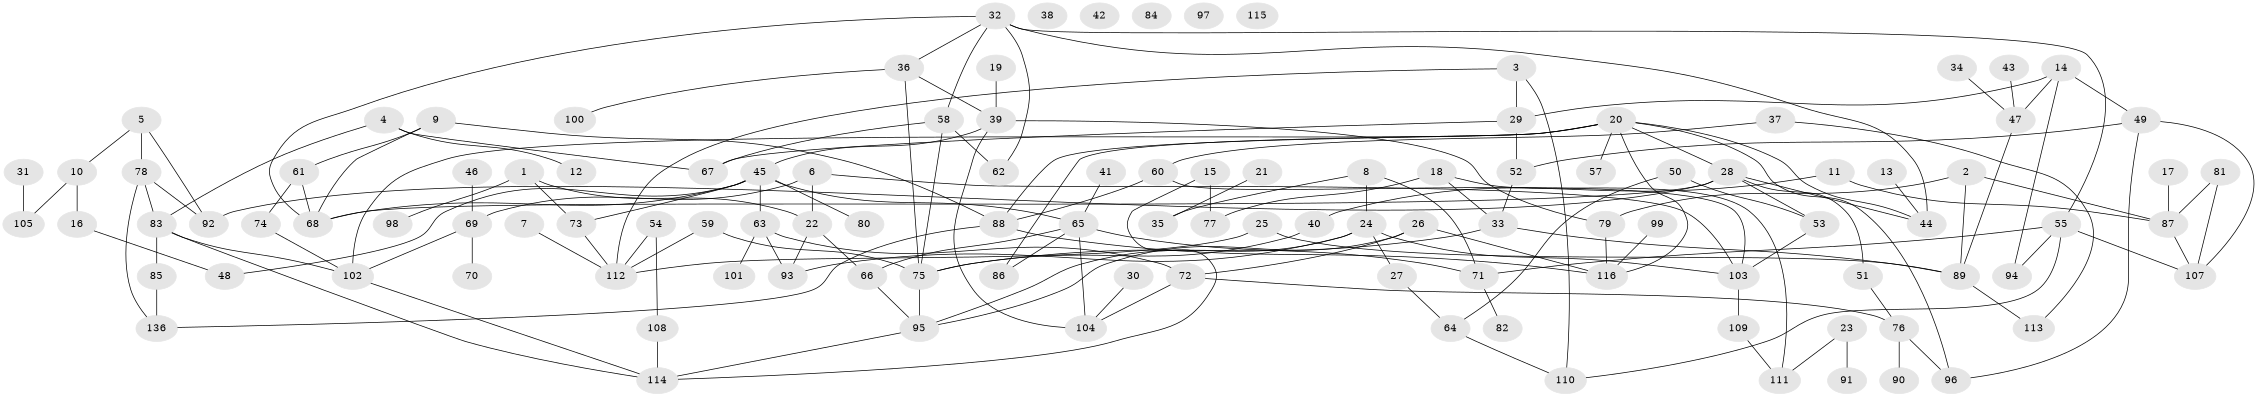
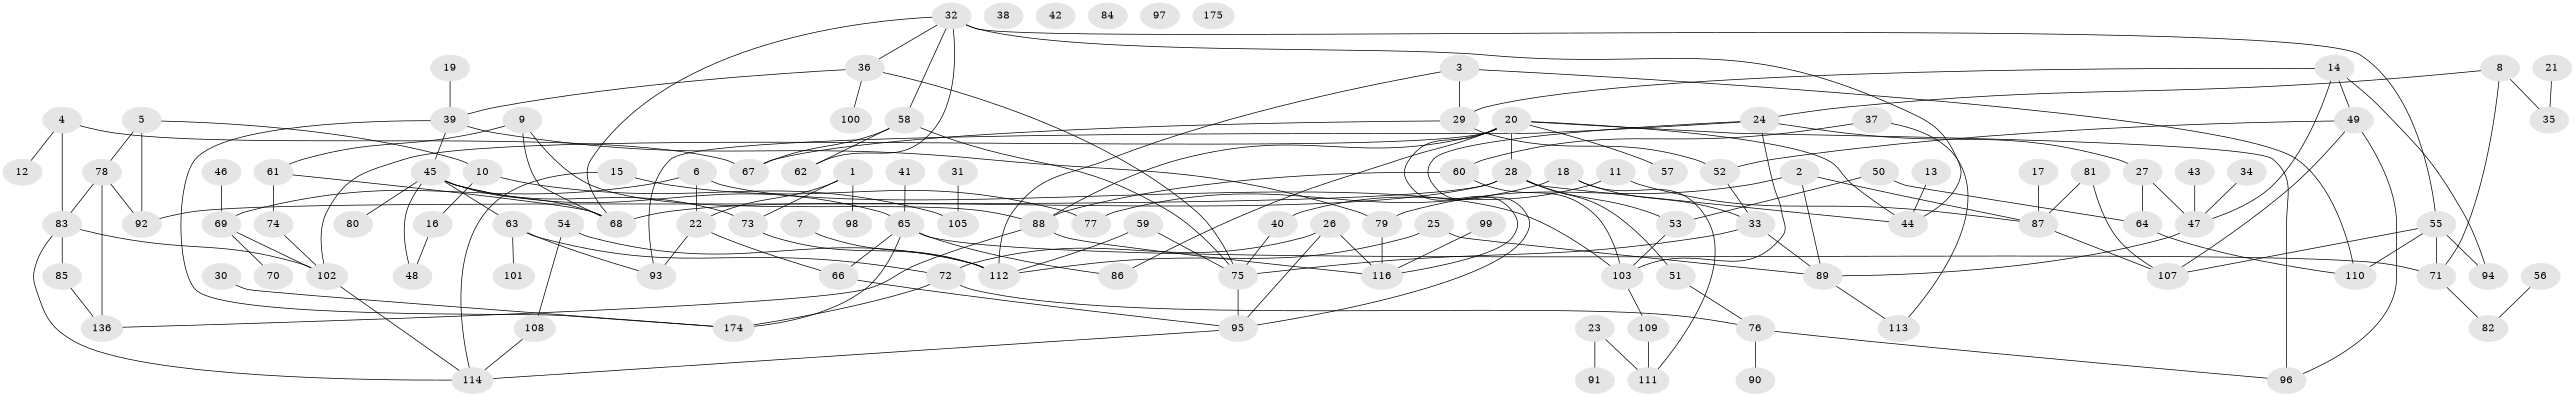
  graph {
    node [color=gray90 style=filled]
    1
    22
    73
    98
    66
    93
    112
    2
    79
    87
    89
    116
    107
    113
    3
    29
    110
    67
    52
    4
    12
    83
    114
    102
    85
    5
    10
    78
    92
    16
    105
    43
    47
    n34 [label=136]
    6
    69
    103
    70
    109
    7
    8
    24
    35
    71
    27
    95
    82
    9
    61
    68
    88
    74
    48
    11
    40
    75
    13
    44
    14
    49
    94
    96
    15
    77
    17
    18
    33
    111
    19
    39
-   104
+   104 [label=174]
    45
    20
    28
    57
    86
    51
    53
    21
    32
    36
    55
    58
    62
    23
    91
    64
    25
    26
    72
    76
    30
    31
    100
    34
    37
    60
    38
    65
    63
    80
    41
    42
    101
    46
    50
    90
    54
    108
+   56
    59
    81
    84
    97
    99
-   115
+   115 [label=175]
    1 -- 22
    1 -- 73
    1 -- 98
    22 -- 66
    22 -- 93
    73 -- 112
    66 -- 95
    2 -- 79
    2 -- 87
    2 -- 89
    79 -- 116
    87 -- 107
    89 -- 113
    3 -- 112
    3 -- 29
    3 -- 110
    29 -- 67
    29 -- 52
    52 -- 33
    4 -- 67
    4 -- 12
    4 -- 83
    83 -- 114
    83 -- 102
    83 -- 85
    102 -- 114
    85 -- n34
    5 -- 10
    5 -- 78
    5 -- 92
    10 -- 16
    10 -- 105
    78 -- 83
    78 -- 92
    78 -- n34
    16 -- 48
    43 -- 47
    47 -- 89
    6 -- 22
    6 -- 69
    6 -- 103
    69 -- 102
    69 -- 70
    103 -- 109
    109 -- 111
    7 -- 112
    8 -- 24
    8 -- 35
    8 -- 71
    24 -- 93
    24 -- 103
    24 -- 27
    24 -- 95
    71 -- 82
+   27 -- 47
    27 -- 64
    95 -- 114
    9 -- 61
    9 -- 68
    9 -- 88
    61 -- 68
    61 -- 74
    88 -- 116
    88 -- n34
    74 -- 102
    11 -- 87
    11 -- 40
    40 -- 75
    75 -- 95
    13 -- 44
    14 -- 29
    14 -- 47
    14 -- 49
    14 -- 94
    49 -- 107
    49 -- 52
    49 -- 96
    15 -- 114
    15 -- 77
    17 -- 87
    18 -- 77
    18 -- 33
    18 -- 111
    33 -- 89
    33 -- 75
    19 -- 39
    39 -- 79
    39 -- 104
    39 -- 45
    45 -- 73
    45 -- 68
    45 -- 48
    45 -- 65
    45 -- 63
    45 -- 80
    20 -- 116
    20 -- 102
    20 -- 88
    20 -- 44
    20 -- 96
    20 -- 28
    20 -- 57
    20 -- 86
    28 -- 92
    28 -- 68
    28 -- 44
    28 -- 51
    28 -- 53
    51 -- 76
    53 -- 103
    21 -- 35
    32 -- 68
    32 -- 44
    32 -- 36
    32 -- 55
    32 -- 58
    32 -- 62
    36 -- 75
    36 -- 39
    36 -- 100
    55 -- 107
    55 -- 110
    55 -- 71
    55 -- 94
    58 -- 67
    58 -- 75
    58 -- 62
    23 -- 111
    23 -- 91
    64 -- 110
    25 -- 112
    25 -- 89
    26 -- 116
    26 -- 95
    26 -- 72
    72 -- 104
    72 -- 76
    76 -- 96
    76 -- 90
    30 -- 104
    31 -- 105
    34 -- 47
    37 -- 113
    37 -- 60
    60 -- 103
    60 -- 88
    65 -- 66
    65 -- 71
    65 -- 104
    65 -- 86
    63 -- 93
    63 -- 72
    63 -- 101
    41 -- 65
    46 -- 69
    50 -- 53
    50 -- 64
    54 -- 112
    54 -- 108
    108 -- 114
+   56 -- 82
    59 -- 112
    59 -- 75
    81 -- 87
    81 -- 107
    99 -- 116
  }
